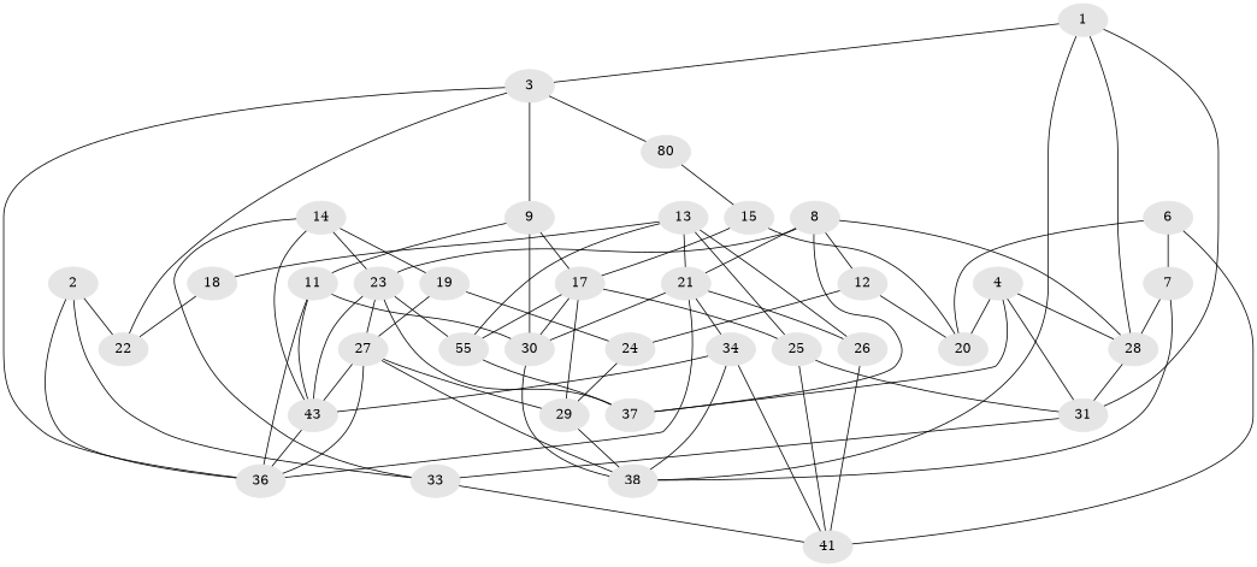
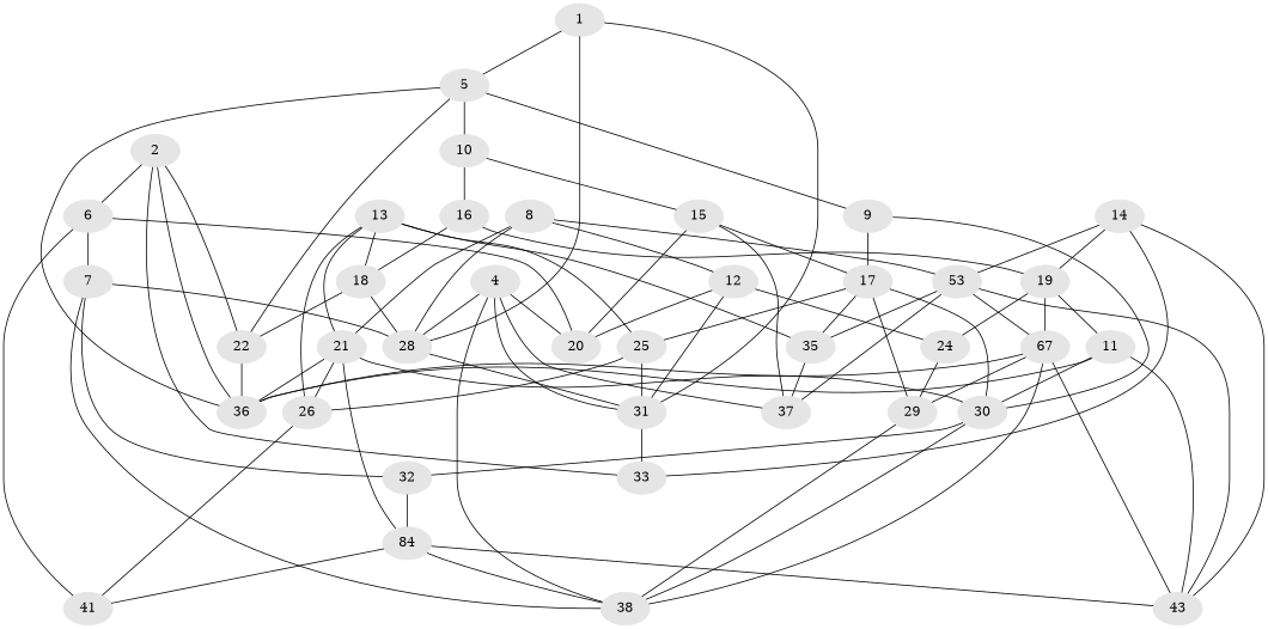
  graph {
    node [color=gray90 style=filled]
    edge [weight=1.0]
    1
-   5 [label=3]
+   5
    28
    31
    38
    22
    36
    9
-   10 [label=80]
+   10
    33
    2
    6
    20
    7
    41
+   16
    18
    19
-   34
+   32
+   34 [label=84]
    4
    37
    11
    17
    30
    15
    8
    12
    21
-   23
+   23 [label=53]
    24
    26
    n33 [label=43]
-   35 [label=55]
-   27
+   35
+   27 [label=67]
    25
    29
    13
    14
    1 -- 5
    1 -- 28
    1 -- 31
-   1 -- 38
+   4 -- 38
    5 -- 22
    5 -- 36
    5 -- 9
    5 -- 10
    28 -- 31
    31 -- 33
-   n33 -- 36
-   9 -- 11
+   22 -- 36
+   19 -- 11
    9 -- 17
    9 -- 30
+   10 -- 16 [weight=2.0]
    10 -- 15
-   33 -- 41
    2 -- 22
    2 -- 36
    2 -- 33
+   2 -- 6
    6 -- 20
    6 -- 7
    6 -- 41
    7 -- 28
    7 -- 38
+   7 -- 32
+   16 -- 18
+   16 -- 19
+   18 -- 28
    18 -- 22
    19 -- 24
    19 -- 27
+   32 -- 34
    34 -- 38
    34 -- 41
    34 -- n33 [weight=2.0]
    4 -- 28
    4 -- 31
    4 -- 20
    4 -- 37
    11 -- 36
    11 -- 30
    11 -- n33
    17 -- 30
    17 -- 35
    17 -- 25
    17 -- 29
    30 -- 38
+   30 -- 32
    15 -- 20
-   8 -- 37
+   15 -- 37
    15 -- 17
    8 -- 28
    8 -- 12
    8 -- 21
    8 -- 23
+   12 -- 31
    12 -- 20
    12 -- 24
    21 -- 36
    21 -- 34
    21 -- 30
    21 -- 26
    23 -- 37
    23 -- n33
    23 -- 35
    23 -- 27
    24 -- 29
    26 -- 41
    35 -- 37
    27 -- 38
    27 -- 36
    27 -- n33
    27 -- 29
    25 -- 31
-   25 -- 41 [weight=2.0]
+   25 -- 26 [weight=2.0]
    29 -- 38
    13 -- 18
    13 -- 21
    13 -- 26
    13 -- 35
    13 -- 25 [weight=2.0]
    14 -- 33
    14 -- 19
    14 -- 23
    14 -- n33
  }
